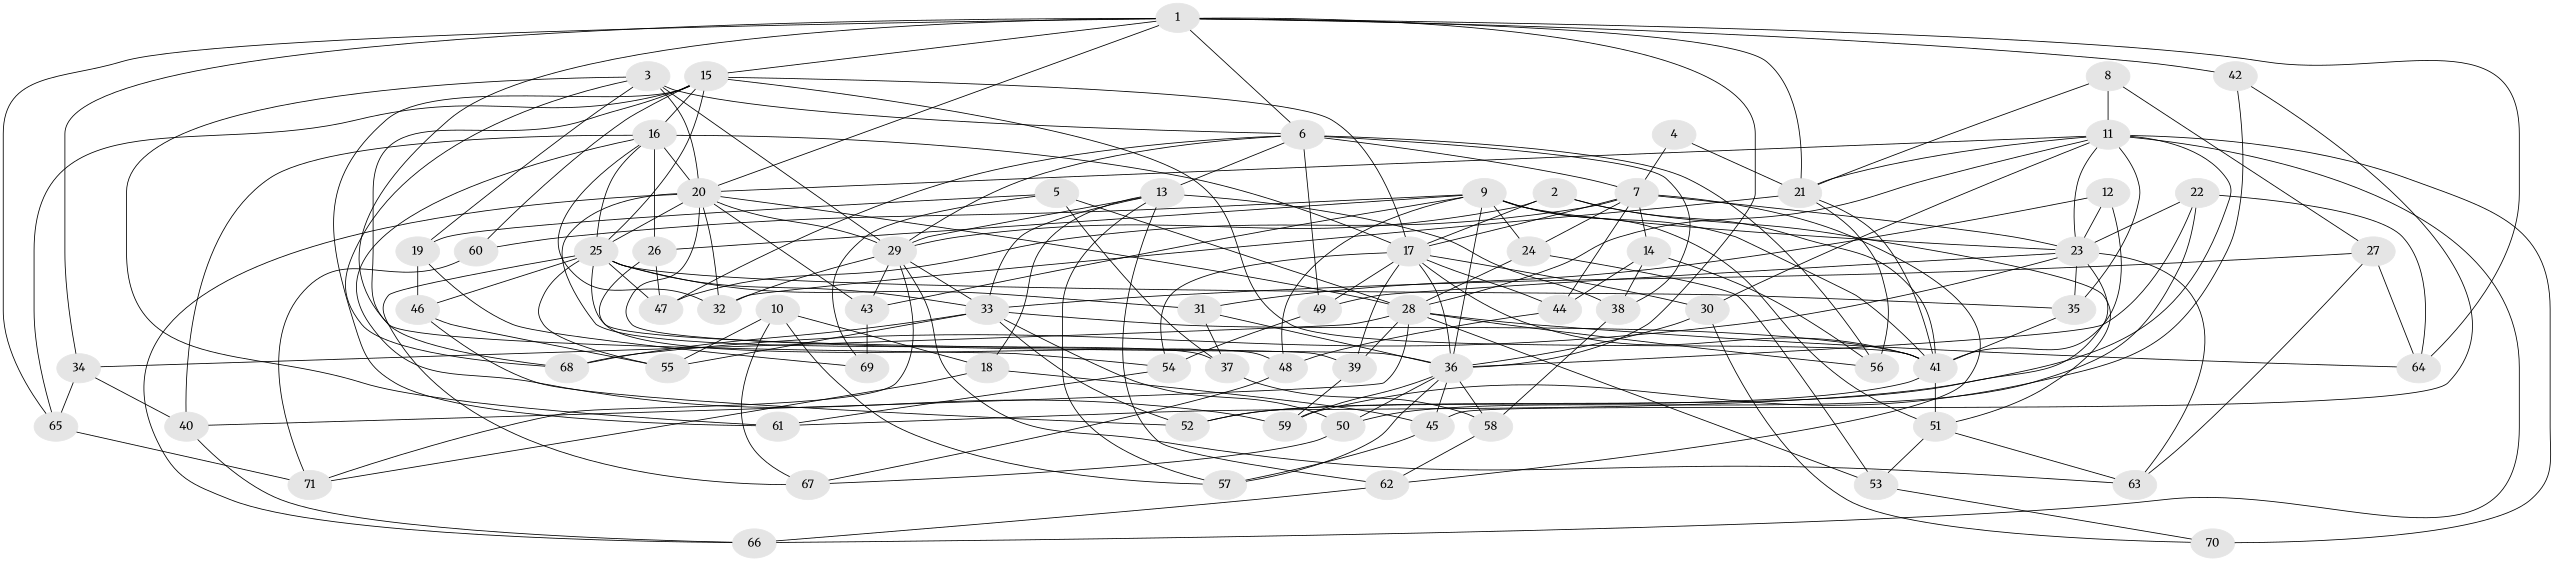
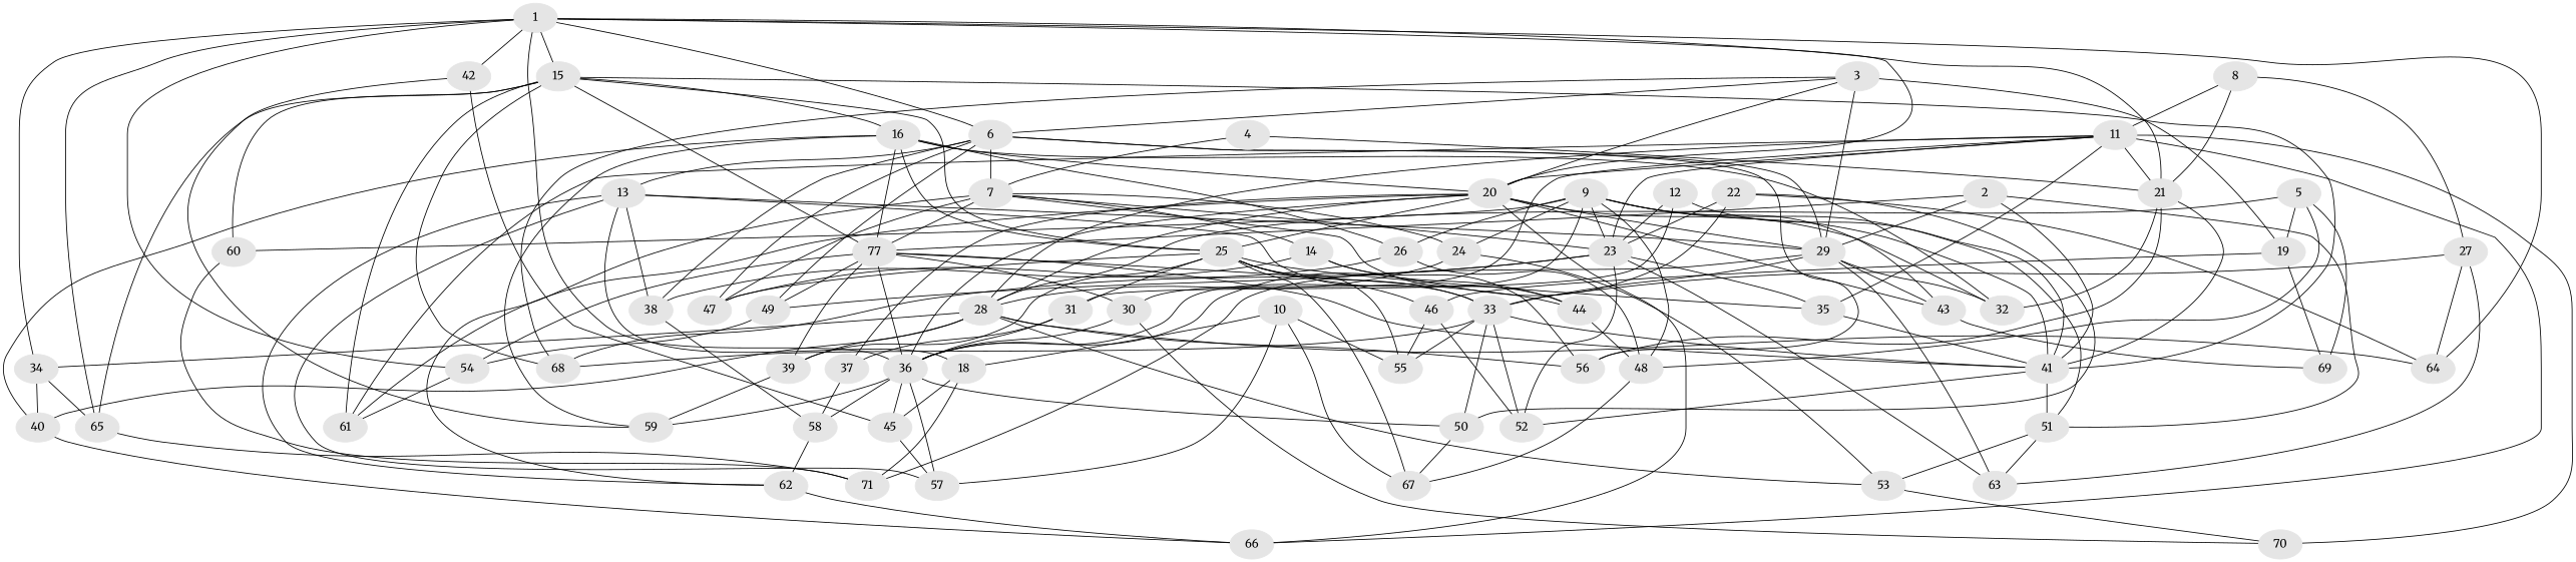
  graph {
    fontname=Merriweather
    node [color=gray90 fontname=Merriweather style=filled]
    edge [fontname=Merriweather weight=1.0]
    1
    6
    15
    20
    21
    34
    36
    42
    54
    64
    65
    29
    7
    13
    38
    47
    49
    56
-   17
+   17 [label=77]
    41
    61
    68
    16
    60
    25
    28
    37
    43
    66
    32
    40
    57
    59
    45
    50
    58
    71
    2
    51
    44
    30
    39
    33
    63
    52
    53
    3
    19
    69
    46
    4
    14
    23
    24
    62
    5
    18
    35
    48
    8
    11
    27
    70
    9
    26
    67
    10
    55
    12
    31
    22
    1 -- 6
    1 -- 15 [weight=2.0]
    1 -- 20
    1 -- 21
    1 -- 34
    1 -- 36
    1 -- 42 [weight=2.0]
    1 -- 54
    1 -- 64
    1 -- 65
    6 -- 29
    6 -- 7
    6 -- 13 [weight=2.0]
    6 -- 38
    6 -- 47
    6 -- 49
    6 -- 56
    15 -- 65
    15 -- 17
    15 -- 41
    15 -- 61
    15 -- 68
    15 -- 16 [weight=2.0]
    15 -- 60 [weight=2.0]
    15 -- 25
    20 -- 36
    20 -- 29
    20 -- 25
    20 -- 28
    20 -- 37
    20 -- 43
    20 -- 66
    20 -- 32
    21 -- 56
    21 -- 41
    21 -- 32
    34 -- 65
    34 -- 40
    36 -- 57
    36 -- 59
    36 -- 45
    36 -- 50
    36 -- 58
    42 -- 59
    42 -- 45
    54 -- 61
    65 -- 71
    29 -- 43
    29 -- 32
    29 -- 71
    29 -- 33
    29 -- 63
    7 -- 47
    7 -- 17
    7 -- 44
    7 -- 14
    7 -- 23
    7 -- 24
    7 -- 62
    13 -- 29
    13 -- 38
    13 -- 57
    13 -- 33
    13 -- 62
    13 -- 18
    38 -- 58
    49 -- 54
    17 -- 36
    17 -- 54
    17 -- 49
    17 -- 41 [weight=2.0]
    17 -- 44
    17 -- 30
    17 -- 39
    41 -- 51
    41 -- 52
    16 -- 20
    16 -- 17
    16 -- 25
    16 -- 32
    16 -- 40
    16 -- 59
    16 -- 26
    60 -- 71
    25 -- 47
    25 -- 39
    25 -- 33 [weight=2.0]
    25 -- 46
    25 -- 35
    25 -- 67
    25 -- 55
    25 -- 31
    28 -- 34
    28 -- 64
    28 -- 56
    28 -- 40
    28 -- 39
    28 -- 53
    37 -- 58
    43 -- 69
    40 -- 66
    45 -- 57
    50 -- 67
    58 -- 62
    2 -- 29
    2 -- 17
    2 -- 41
    2 -- 51
    51 -- 63
    51 -- 53
    44 -- 48
    30 -- 36
    30 -- 70
    39 -- 59
    33 -- 41
    33 -- 68
    33 -- 50
    33 -- 52
    33 -- 55
    53 -- 70
    3 -- 6
    3 -- 20
    3 -- 29 [weight=3.0]
-   3 -- 61
+   20 -- 61
    3 -- 68
    3 -- 19
    19 -- 69
    19 -- 46
    46 -- 52
    46 -- 55
    4 -- 21 [weight=2.0]
    4 -- 7 [weight=2.0]
    14 -- 38
    14 -- 56
    14 -- 44
    23 -- 49
    23 -- 68
    23 -- 63
    23 -- 52
    23 -- 35
    24 -- 28
    24 -- 53
    62 -- 66
    5 -- 28
-   5 -- 37
+   5 -- 48
    5 -- 19
    5 -- 69
    18 -- 45
    18 -- 71
    35 -- 41
    48 -- 67
    8 -- 21
    8 -- 11 [weight=2.0]
    8 -- 27
    11 -- 20
    11 -- 21
    11 -- 61
    11 -- 28
    11 -- 66
    11 -- 30
    11 -- 23
    11 -- 35
    11 -- 70 [weight=2.0]
    27 -- 64
    27 -- 33
    27 -- 63
    9 -- 36
    9 -- 41
    9 -- 60
    9 -- 43
    9 -- 51
    9 -- 23
    9 -- 24
    9 -- 48
    9 -- 26
    26 -- 47
    26 -- 48
    10 -- 57
    10 -- 18
    10 -- 67
    10 -- 55
    12 -- 41 [weight=2.0]
    12 -- 23
    12 -- 31
    31 -- 36
    31 -- 37
    22 -- 36
    22 -- 64
    22 -- 50
    22 -- 23
  }
